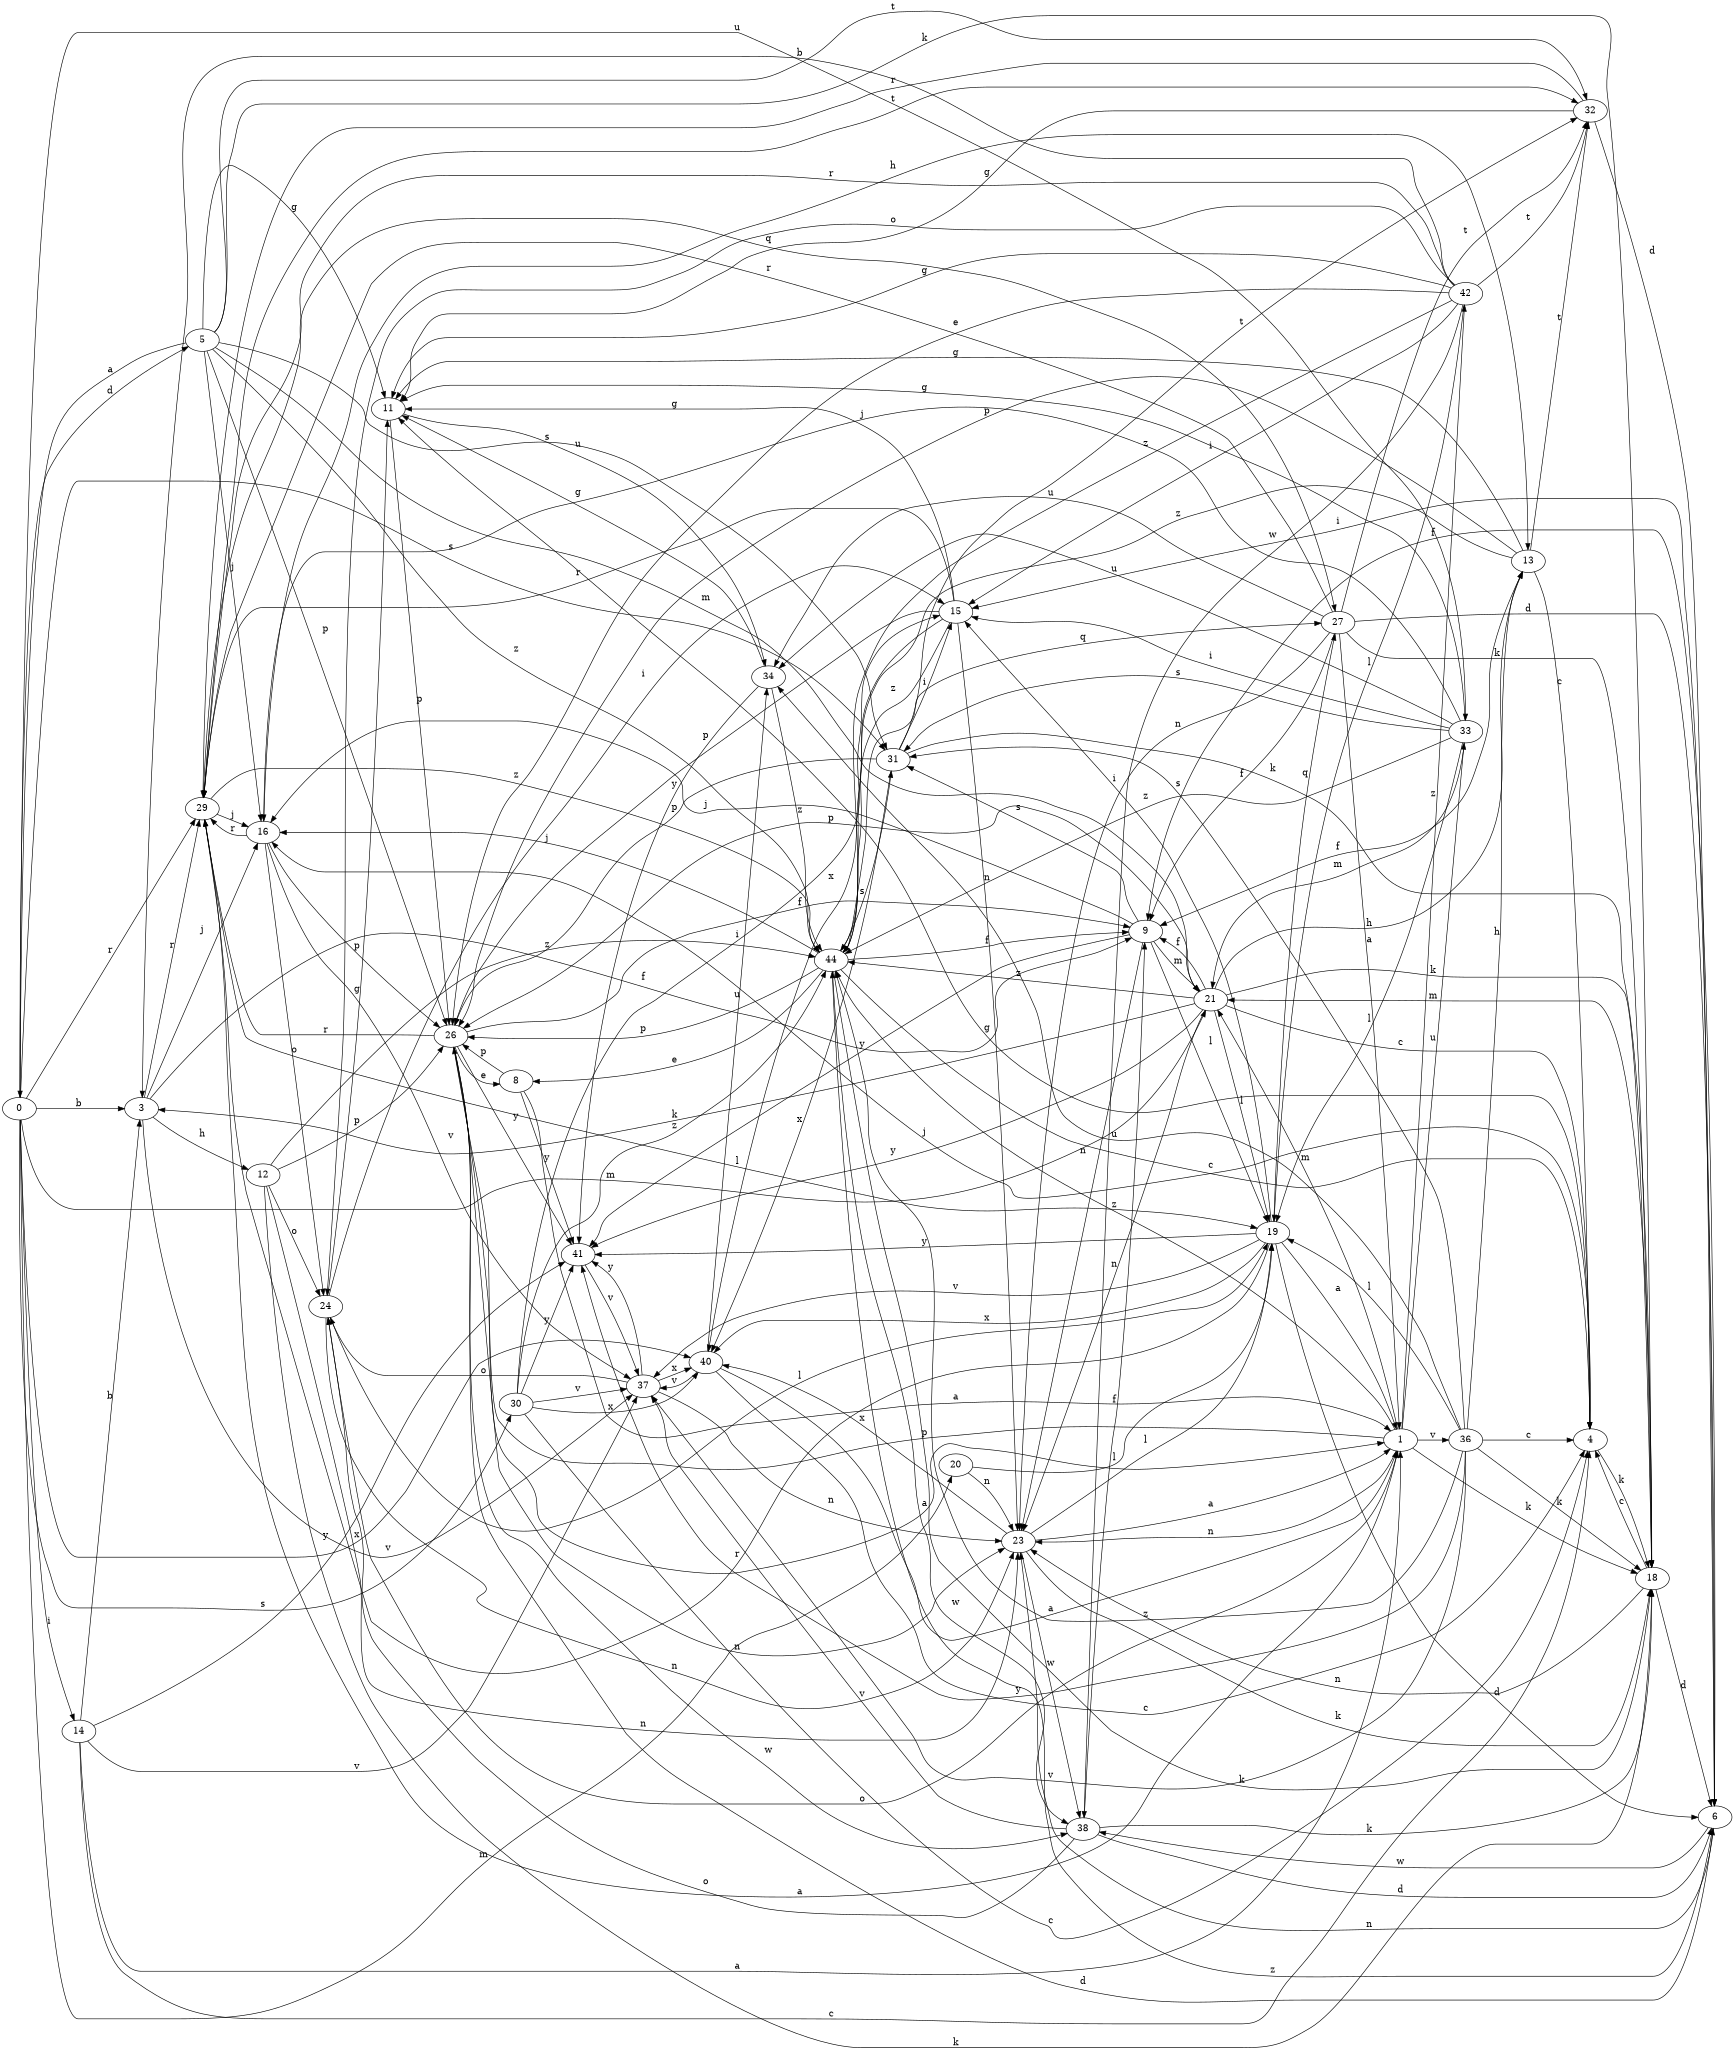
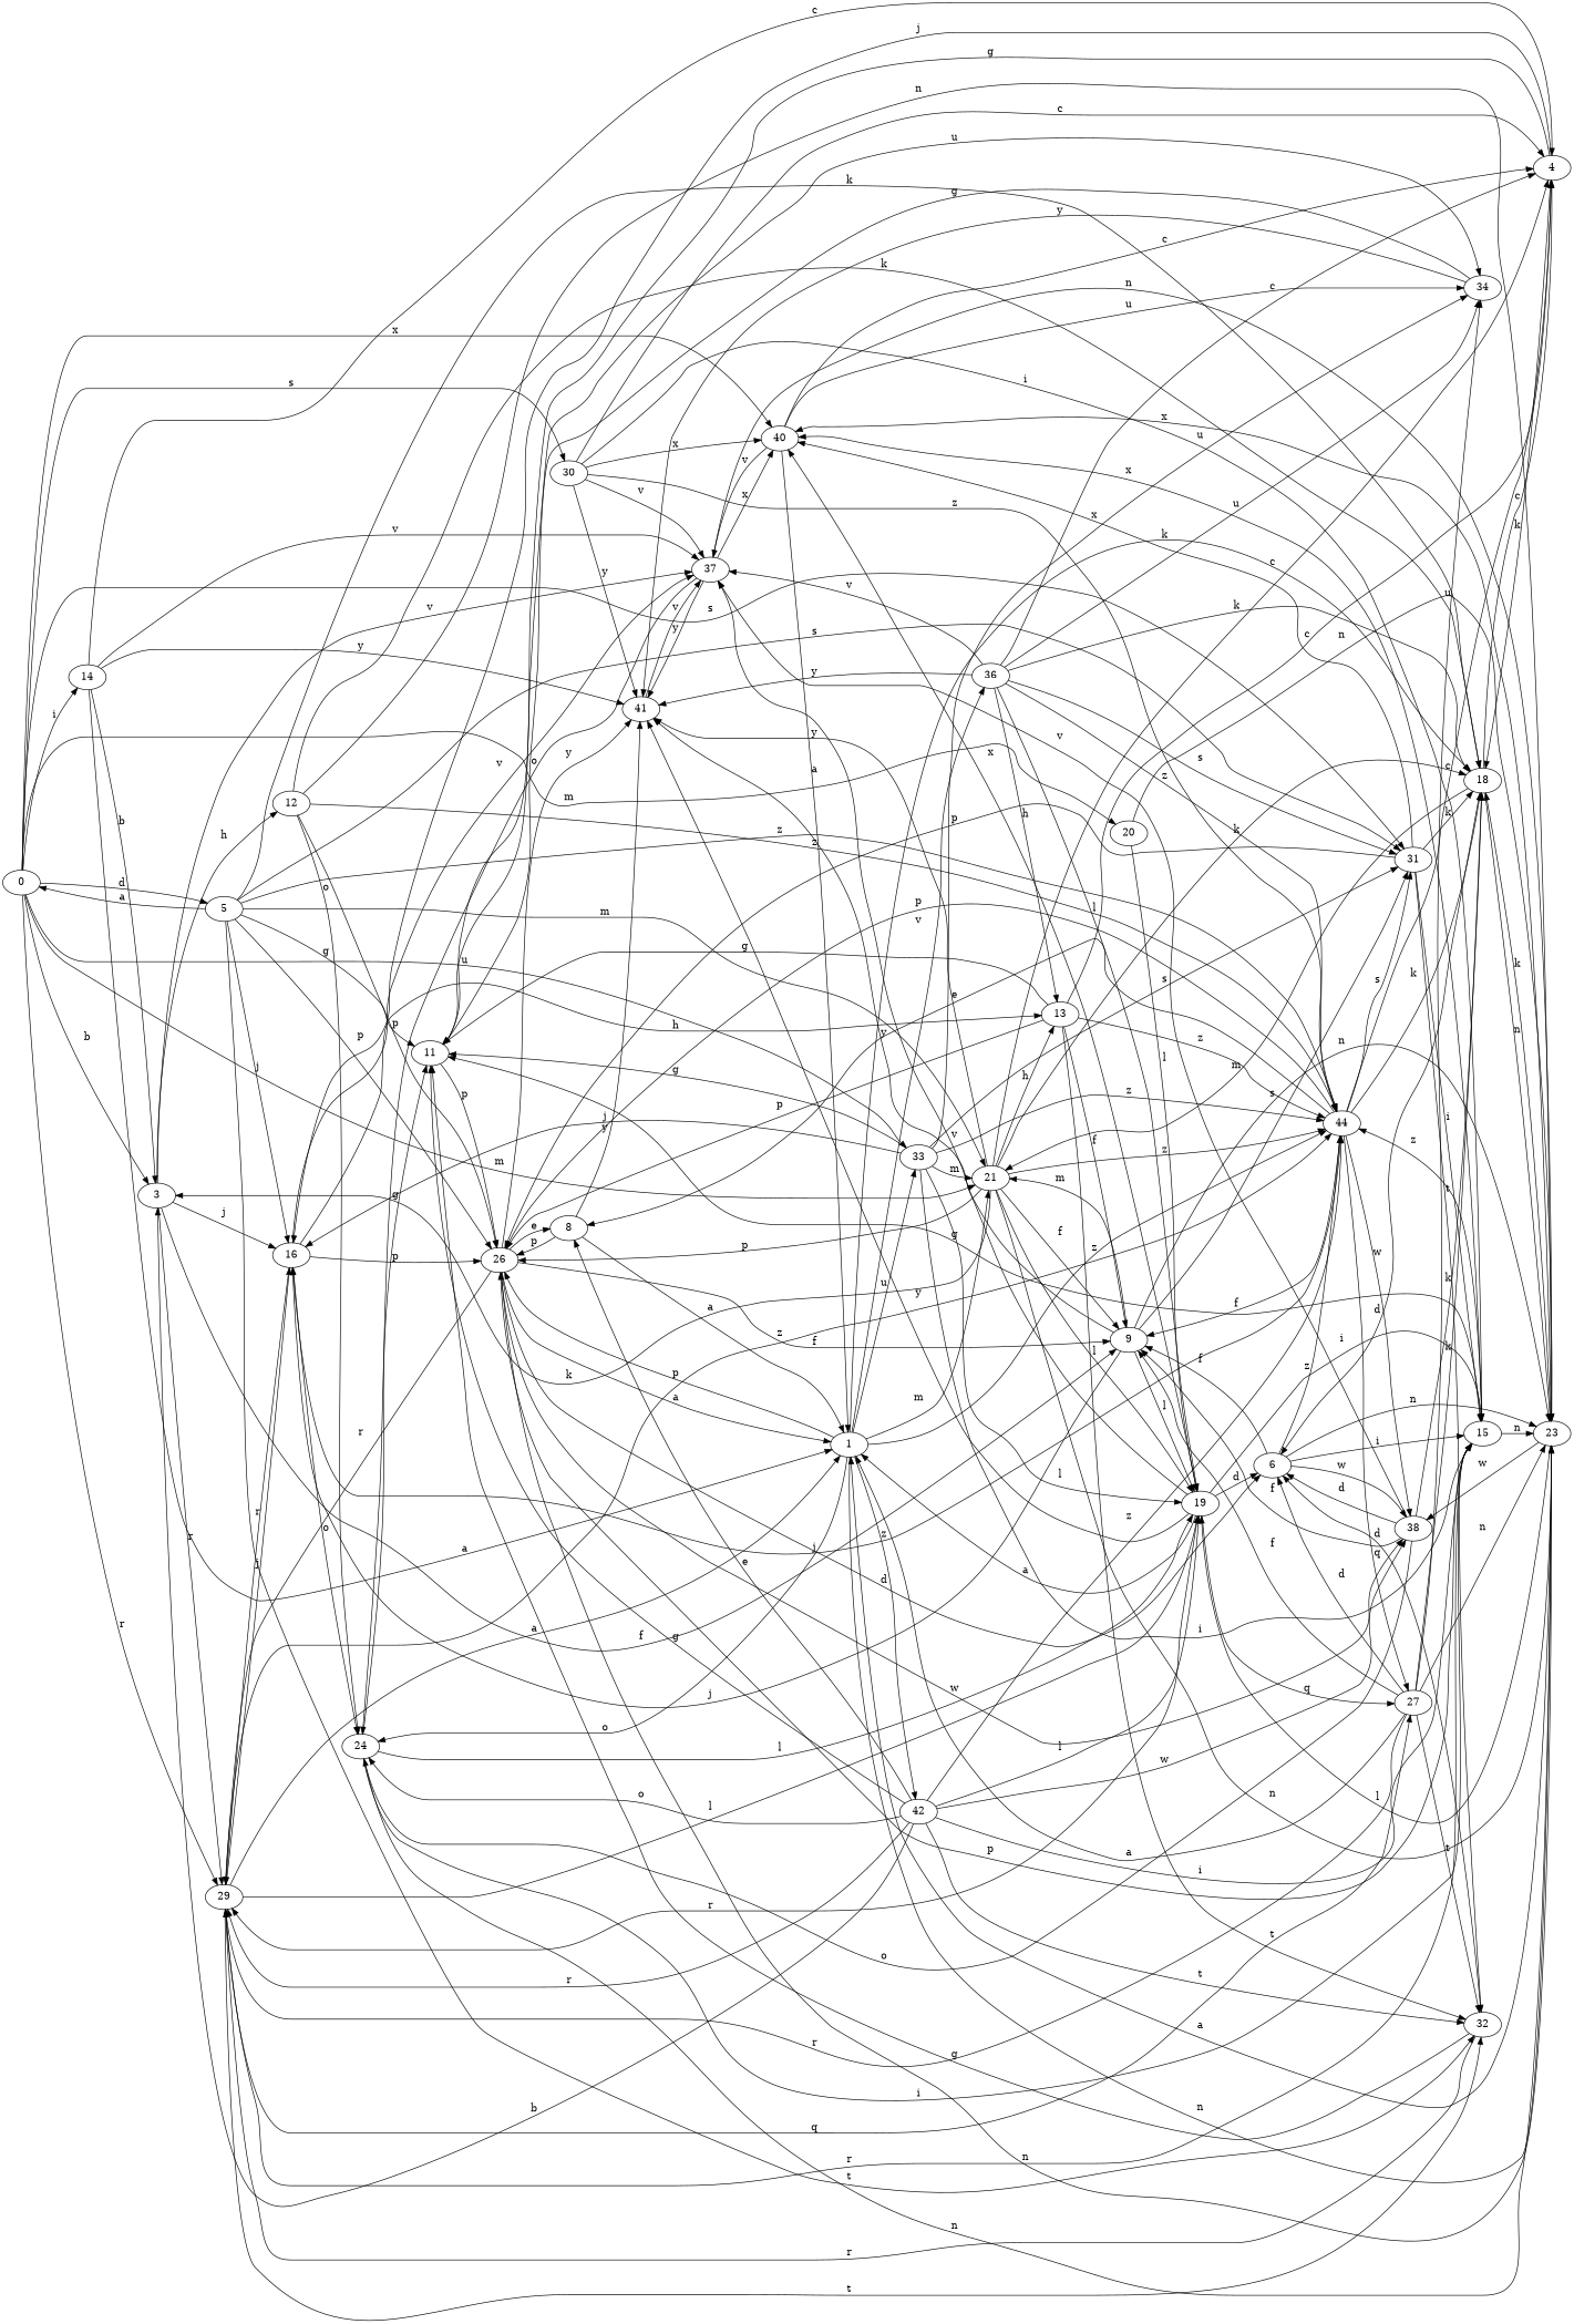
  strict digraph {
    rankdir=LR
    0
    3
    5
    14
    20
    21
    29
    30
    31
    33
    40
    9
    12
    16
    37
    18
    26
    44
    11
    32
    1
    4
    41
    23
    19
    13
    27
    15
    34
    24
    36
    42
    6
    38
    8
    0 -> 3 [label=b]
    0 -> 5 [label=d]
    0 -> 14 [label=i]
    0 -> 20 [label=m]
    0 -> 21 [label=m]
    0 -> 29 [label=r]
    0 -> 30 [label=s]
    0 -> 31 [label=s]
    0 -> 33 [label=u]
    0 -> 40 [label=x]
    3 -> 29 [label=r]
    3 -> 9 [label=f]
    3 -> 12 [label=h]
    3 -> 16 [label=j]
    3 -> 37 [label=v]
    5 -> 0 [label=a]
    5 -> 21 [label=m]
    5 -> 31 [label=s]
    5 -> 16 [label=j]
    5 -> 18 [label=k]
    5 -> 26 [label=p]
    5 -> 44 [label=z]
    5 -> 11 [label=g]
    5 -> 32 [label=t]
    14 -> 3 [label=b]
    14 -> 37 [label=v]
    14 -> 1 [label=a]
    14 -> 4 [label=c]
    14 -> 41 [label=y]
    20 -> 23 [label=n]
    20 -> 19 [label=l]
    21 -> 3 [label=k]
    21 -> 9 [label=f]
    21 -> 18 [label=k]
    21 -> 26 [label=p]
    21 -> 44 [label=z]
    21 -> 4 [label=c]
    21 -> 41 [label=y]
    21 -> 23 [label=n]
    21 -> 19 [label=l]
    21 -> 13 [label=h]
    29 -> 16 [label=j]
    29 -> 44 [label=z]
    29 -> 32 [label=t]
    29 -> 1 [label=a]
    29 -> 19 [label=l]
    29 -> 27 [label=q]
    30 -> 40 [label=x]
    30 -> 37 [label=v]
    30 -> 44 [label=z]
    30 -> 4 [label=c]
    30 -> 41 [label=y]
    30 -> 15 [label=i]
    31 -> 40 [label=x]
    31 -> 18 [label=k]
    31 -> 26 [label=p]
    31 -> 32 [label=t]
    31 -> 15 [label=i]
    33 -> 21 [label=m]
    33 -> 31 [label=s]
    33 -> 16 [label=j]
    33 -> 44 [label=z]
    33 -> 11 [label=g]
    33 -> 19 [label=l]
    33 -> 15 [label=i]
    33 -> 34 [label=u]
    40 -> 37 [label=v]
    40 -> 1 [label=a]
    40 -> 4 [label=c]
    40 -> 34 [label=u]
    9 -> 21 [label=m]
    9 -> 31 [label=s]
    9 -> 16 [label=j]
    9 -> 41 [label=y]
    9 -> 23 [label=n]
    9 -> 19 [label=l]
    12 -> 18 [label=k]
    12 -> 26 [label=p]
    12 -> 44 [label=z]
    12 -> 23 [label=n]
    12 -> 24 [label=o]
    16 -> 29 [label=r]
    16 -> 37 [label=v]
    16 -> 26 [label=p]
    16 -> 13 [label=h]
    16 -> 24 [label=o]
    37 -> 40 [label=x]
    37 -> 41 [label=y]
    37 -> 23 [label=n]
    37 -> 24 [label=o]
    18 -> 21 [label=m]
    18 -> 4 [label=c]
    18 -> 23 [label=n]
    18 -> 6 [label=d]
    26 -> 29 [label=r]
    26 -> 9 [label=f]
    26 -> 1 [label=a]
    26 -> 41 [label=y]
    26 -> 23 [label=n]
    26 -> 6 [label=d]
    26 -> 38 [label=w]
    26 -> 8 [label=e]
    44 -> 31 [label=s]
    44 -> 9 [label=f]
    44 -> 16 [label=j]
    44 -> 18 [label=k]
    44 -> 26 [label=p]
    44 -> 4 [label=c]
    44 -> 27 [label=q]
    44 -> 38 [label=w]
    44 -> 8 [label=e]
    11 -> 26 [label=p]
    11 -> 34 [label=u]
    32 -> 29 [label=r]
    32 -> 11 [label=g]
    32 -> 6 [label=d]
    1 -> 21 [label=m]
    1 -> 33 [label=u]
    1 -> 18 [label=k]
    1 -> 26 [label=p]
    1 -> 44 [label=z]
    1 -> 23 [label=n]
    1 -> 24 [label=o]
    1 -> 36 [label=v]
    1 -> 42 [label=z]
    4 -> 16 [label=j]
    4 -> 18 [label=k]
    4 -> 11 [label=g]
    41 -> 37 [label=v]
    23 -> 40 [label=x]
    23 -> 18 [label=k]
    23 -> 1 [label=a]
    23 -> 19 [label=l]
    23 -> 38 [label=w]
    19 -> 29 [label=r]
    19 -> 40 [label=x]
    19 -> 37 [label=v]
    19 -> 1 [label=a]
    19 -> 41 [label=y]
    19 -> 27 [label=q]
    19 -> 15 [label=i]
    19 -> 6 [label=d]
    13 -> 9 [label=f]
    13 -> 26 [label=p]
    13 -> 44 [label=z]
    13 -> 11 [label=g]
    13 -> 32 [label=t]
    13 -> 4 [label=c]
    27 -> 29 [label=r]
    27 -> 9 [label=f]
    27 -> 18 [label=k]
    27 -> 32 [label=t]
    27 -> 1 [label=a]
    27 -> 23 [label=n]
    27 -> 34 [label=u]
    27 -> 6 [label=d]
    15 -> 29 [label=r]
    15 -> 40 [label=x]
    15 -> 26 [label=p]
    15 -> 44 [label=z]
    15 -> 11 [label=g]
    15 -> 23 [label=n]
-   34 -> 44 [label=z]
    34 -> 11 [label=g]
    34 -> 41 [label=y]
    24 -> 11 [label=g]
    24 -> 23 [label=n]
    24 -> 19 [label=l]
    24 -> 15 [label=i]
    36 -> 31 [label=s]
    36 -> 37 [label=v]
    36 -> 18 [label=k]
    36 -> 44 [label=z]
    36 -> 4 [label=c]
    36 -> 41 [label=y]
    36 -> 19 [label=l]
    36 -> 13 [label=h]
    36 -> 34 [label=u]
    42 -> 3 [label=b]
    42 -> 29 [label=r]
    42 -> 44 [label=z]
    42 -> 11 [label=g]
    42 -> 32 [label=t]
    42 -> 19 [label=l]
    42 -> 15 [label=i]
    42 -> 24 [label=o]
    42 -> 38 [label=w]
-   42 -> 26 [label=e]
+   42 -> 8 [label=e]
    6 -> 9 [label=f]
    6 -> 44 [label=z]
    6 -> 23 [label=n]
    6 -> 15 [label=i]
    6 -> 38 [label=w]
    38 -> 9 [label=f]
    38 -> 37 [label=v]
    38 -> 18 [label=k]
    38 -> 24 [label=o]
    38 -> 6 [label=d]
    8 -> 26 [label=p]
    8 -> 1 [label=a]
    8 -> 41 [label=y]
  }
